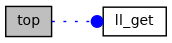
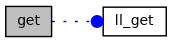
  digraph {
    rankdir=LR
    node [color=black fontname=Helvetica fontsize=10 shape=record style=filled]
-   n1 [fillcolor=grey75 fontcolor=black height=0.2 label=top width=0.4]
+   n1 [fillcolor=grey75 fontcolor=black height=0.2 label=get width=0.4]
    n2 [fillcolor=white height=0.2 label=ll_get width=0.4]
    n1 -> n2 [color=blue fontname=Helvetica fontsize=10 labelfontname=Helvetica labelfontsize=10 style=dotted arrowhead=dot]
  }
